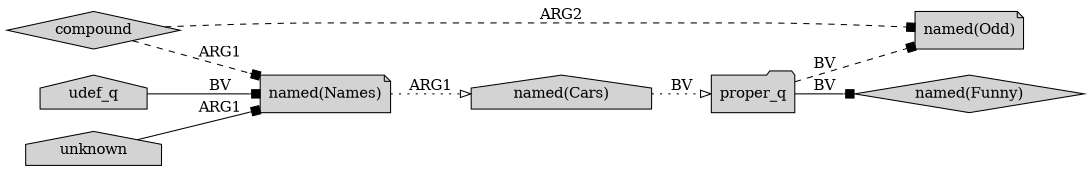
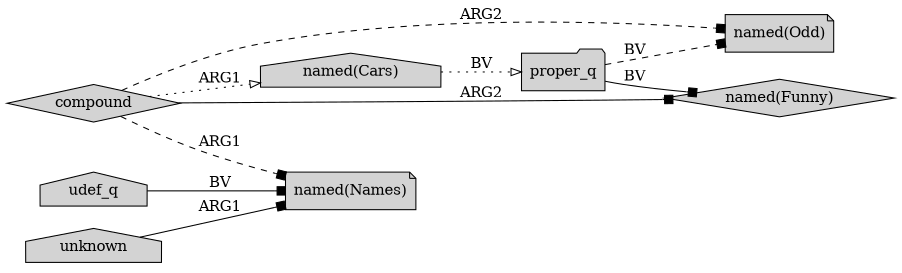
  digraph {
    rankdir=LR
    node [shape=house style=filled]
    edge [arrowhead=box style=solid]
    compound [shape=diamond]
    "named(Names)" [shape=note]
    "named(Odd)" [shape=note]
    "named(Cars)"
    "named(Funny)" [shape=diamond]
    proper_q [shape=folder]
    udef_q
    unknown
    compound -> "named(Names)" [label=ARG1 style=dashed]
    compound -> "named(Odd)" [label=ARG2 style=dashed]
-   "named(Names)" -> "named(Cars)" [arrowhead=onormal label=ARG1 style=dotted]
+   compound -> "named(Cars)" [arrowhead=onormal label=ARG1 style=dotted]
+   compound -> "named(Funny)" [label=ARG2]
    "named(Cars)" -> proper_q [arrowhead=onormal label=BV style=dotted]
    proper_q -> "named(Odd)" [label=BV style=dashed]
    proper_q -> "named(Funny)" [label=BV]
    udef_q -> "named(Names)" [label=BV]
    unknown -> "named(Names)" [label=ARG1]
  }
